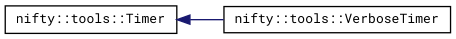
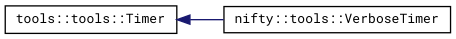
  digraph {
    rankdir=LR
    fontname="Roboto Mono"
    node [color=black fillcolor=white fontname="Roboto Mono" fontsize=10 shape=record style=filled]
-   n1 [height=0.2 label="nifty::tools::Timer" width=0.4]
+   n1 [height=0.2 label="tools::tools::Timer" width=0.4]
    n2 [height=0.2 label="nifty::tools::VerboseTimer" width=0.4]
    n1 -> n2 [color=midnightblue dir=back fontname="Roboto Mono" fontsize=10 labelfontname=Helvetica labelfontsize=10 style=solid]
  }
